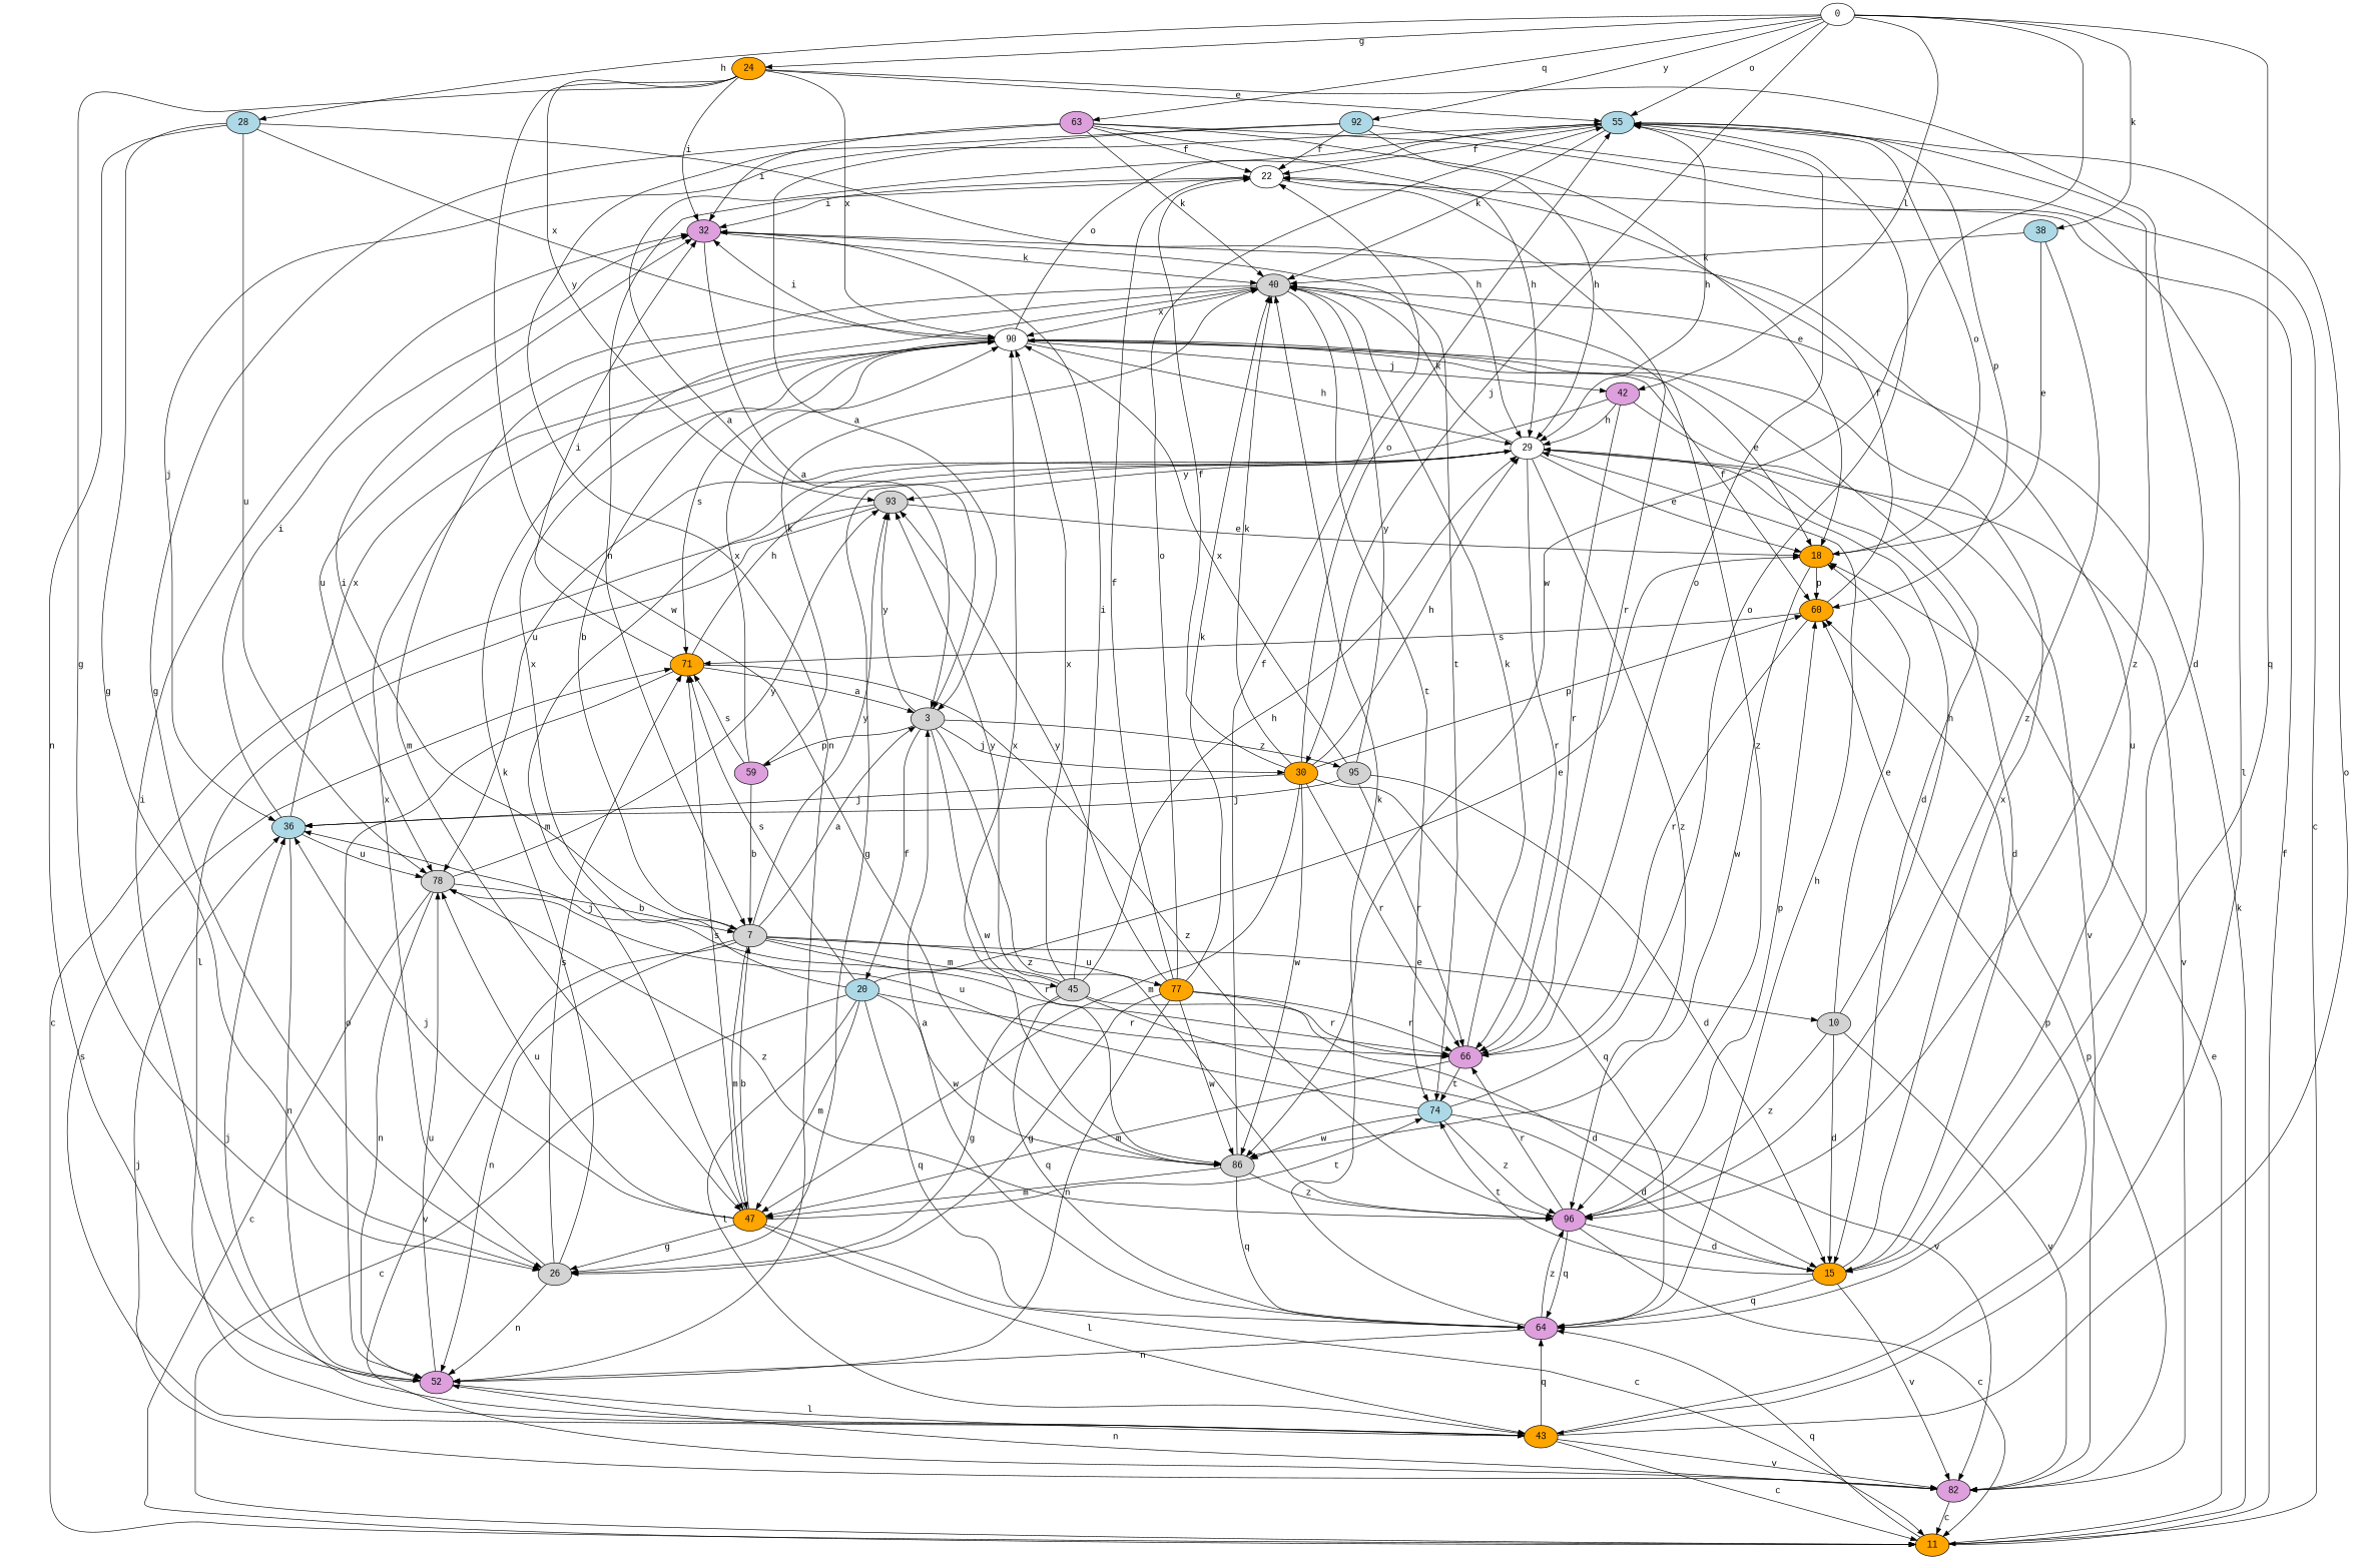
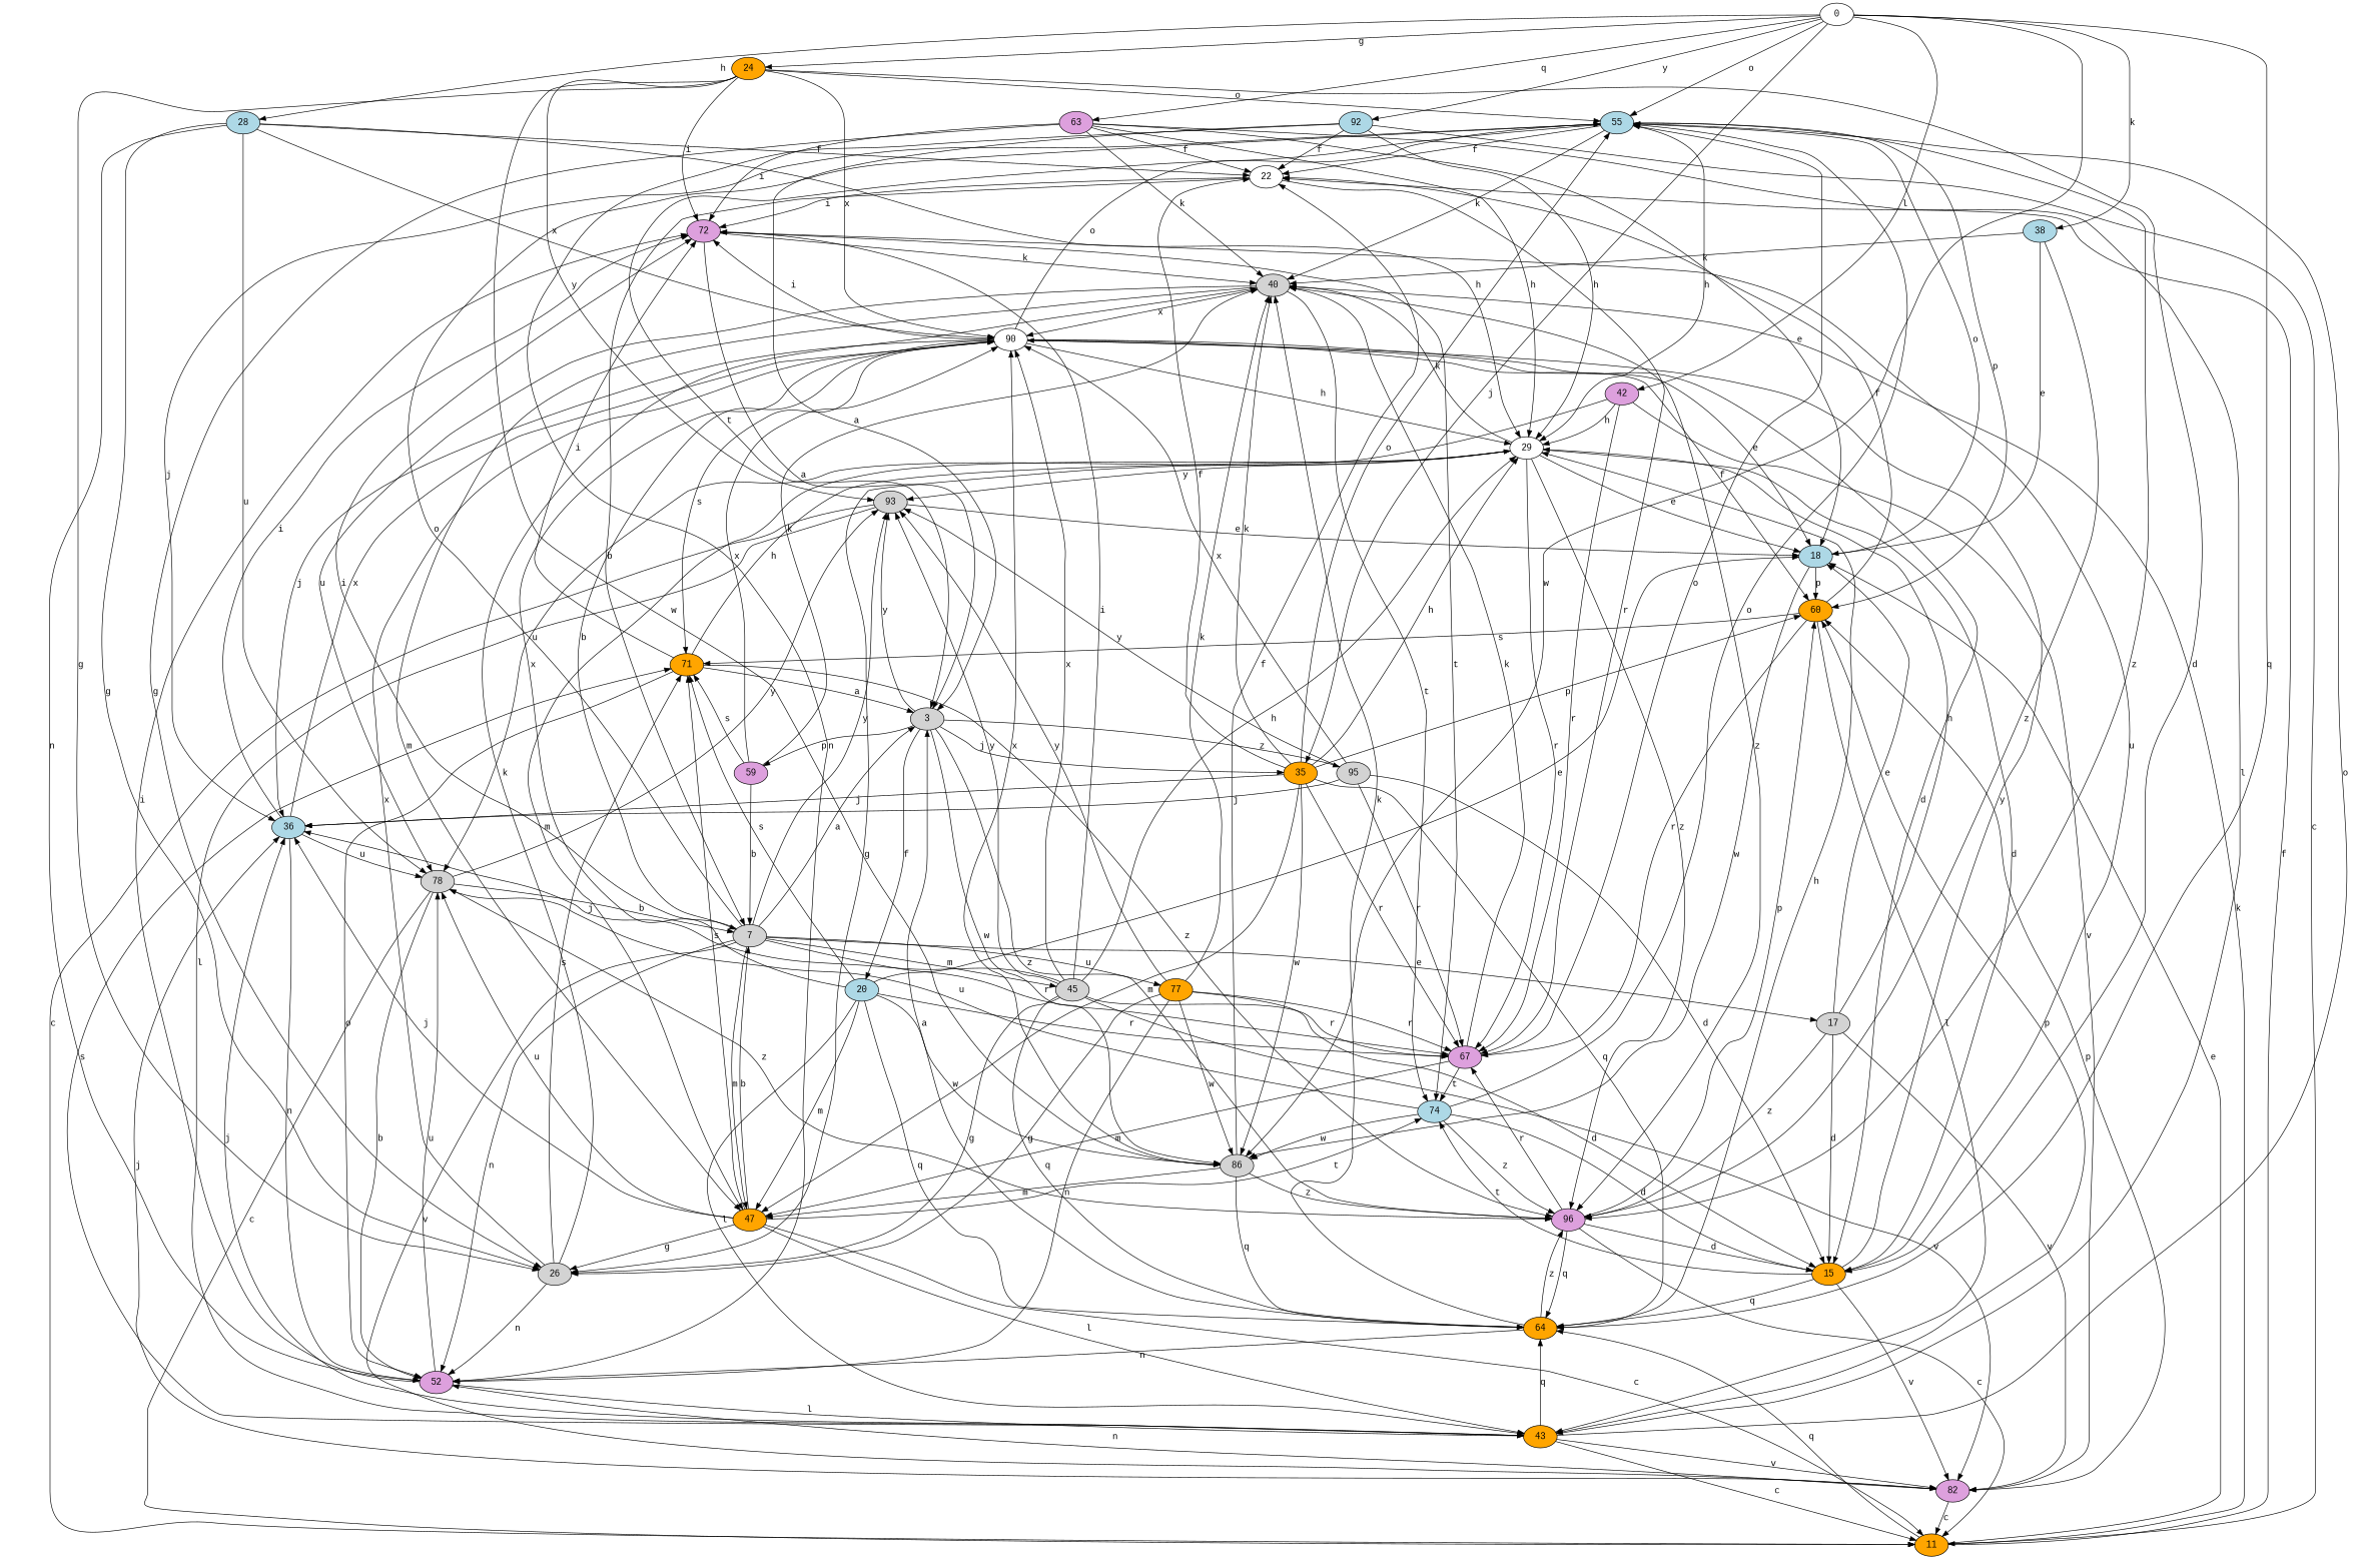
  strict digraph {
    fontname="Liberation Mono"
    node [fillcolor=lightgrey fontname="Liberation Mono" style=filled]
    edge [fontname="Liberation Mono"]
    0 [fillcolor=white]
    24 [fillcolor=orange]
    28 [fillcolor=lightblue]
-   35 [fillcolor=orange label=30]
+   35 [fillcolor=orange]
    38 [fillcolor=lightblue]
    42 [fillcolor=plum]
    55 [fillcolor=lightblue]
    63 [fillcolor=plum]
-   64 [fillcolor=plum]
+   64 [fillcolor=orange]
    86
    92 [fillcolor=lightblue]
    93
-   32 [fillcolor=plum]
+   32 [fillcolor=plum label=72]
    15 [fillcolor=orange]
    90 [fillcolor=white]
    26
    52 [fillcolor=plum]
    22 [fillcolor=white]
    29 [fillcolor=white]
    78
    47 [fillcolor=orange]
-   67 [fillcolor=plum label=66]
+   67 [fillcolor=plum]
    40
    60 [fillcolor=orange]
    36 [fillcolor=lightblue]
    96 [fillcolor=plum]
-   18 [fillcolor=orange]
+   18 [fillcolor=lightblue]
    82 [fillcolor=plum]
    3
    43 [fillcolor=orange]
    11 [fillcolor=orange]
    20 [fillcolor=lightblue]
    59 [fillcolor=plum]
    95
    71 [fillcolor=orange]
    7
-   17 [label=10]
+   17
    45
    77 [fillcolor=orange]
    74 [fillcolor=lightblue]
    0 -> 24 [label=g]
    0 -> 28 [label=h]
    0 -> 35 [label=j]
    0 -> 38 [label=k]
    0 -> 42 [label=l]
    0 -> 55 [label=o]
    0 -> 63 [label=q]
    0 -> 64 [label=q]
    0 -> 86 [label=w]
    0 -> 92 [label=y]
-   24 -> 55 [label=e]
+   24 -> 55 [label=o]
    24 -> 86 [label=w]
    24 -> 93 [label=y]
    24 -> 32 [label=i]
    24 -> 15 [label=d]
    24 -> 90 [label=x]
    24 -> 26 [label=g]
    28 -> 90 [label=x]
    28 -> 26 [label=g]
    28 -> 52 [label=n]
-   77 -> 22 [label=f]
+   28 -> 22 [label=f]
    28 -> 29 [label=h]
    28 -> 78 [label=u]
    35 -> 55 [label=o]
    35 -> 64 [label=q]
    35 -> 86 [label=w]
    35 -> 22 [label=f]
    35 -> 29 [label=h]
    35 -> 47 [label=m]
    35 -> 67 [label=r]
    35 -> 40 [label=k]
    35 -> 60 [label=p]
    35 -> 36 [label=j]
    38 -> 40 [label=k]
    38 -> 96 [label=z]
    38 -> 18 [label=e]
    42 -> 29 [label=h]
    42 -> 78 [label=u]
    42 -> 67 [label=r]
    42 -> 82 [label=v]
    55 -> 22 [label=f]
    55 -> 29 [label=h]
    55 -> 40 [label=k]
    55 -> 60 [label=p]
    55 -> 36 [label=j]
    55 -> 96 [label=z]
-   55 -> 3 [label=a]
+   55 -> 3 [label=t]
    63 -> 32 [label=i]
    63 -> 26 [label=g]
    63 -> 22 [label=f]
    63 -> 29 [label=h]
    63 -> 40 [label=k]
    63 -> 18 [label=e]
    63 -> 43 [label=l]
    64 -> 52 [label=n]
    64 -> 29 [label=h]
    64 -> 40 [label=k]
    64 -> 96 [label=z]
    64 -> 3 [label=a]
    86 -> 64 [label=q]
    86 -> 90 [label=x]
    86 -> 22 [label=f]
    86 -> 47 [label=m]
    86 -> 96 [label=z]
    92 -> 52 [label=n]
    92 -> 22 [label=f]
    92 -> 29 [label=h]
    92 -> 3 [label=a]
    92 -> 11 [label=c]
    93 -> 18 [label=e]
    93 -> 43 [label=l]
    93 -> 11 [label=c]
    32 -> 40 [label=k]
    32 -> 3 [label=a]
    32 -> 74 [label=t]
    15 -> 64 [label=q]
    15 -> 32 [label=u]
-   15 -> 90 [label=x]
+   15 -> 90 [label=y]
    15 -> 82 [label=v]
    15 -> 74 [label=t]
    90 -> 55 [label=o]
    90 -> 32 [label=i]
    90 -> 15 [label=d]
    90 -> 29 [label=h]
    90 -> 60 [label=f]
-   90 -> 42 [label=j]
+   90 -> 36 [label=j]
    90 -> 18 [label=e]
    90 -> 71 [label=s]
    90 -> 7 [label=b]
    26 -> 90 [label=x]
    26 -> 52 [label=n]
    26 -> 40 [label=k]
    26 -> 71 [label=s]
    52 -> 32 [label=i]
    52 -> 78 [label=u]
    52 -> 43 [label=l]
    22 -> 32 [label=i]
    22 -> 67 [label=r]
-   22 -> 7 [label=n]
+   22 -> 7 [label=b]
    29 -> 93 [label=y]
    29 -> 15 [label=d]
    29 -> 26 [label=g]
    29 -> 47 [label=m]
    29 -> 67 [label=r]
    29 -> 40 [label=k]
    29 -> 96 [label=z]
    29 -> 18 [label=e]
-   29 -> 82 [label=v]
    78 -> 93 [label=y]
-   78 -> 52 [label=n]
+   78 -> 52 [label=b]
    78 -> 96 [label=z]
    78 -> 11 [label=c]
    78 -> 7 [label=b]
    47 -> 26 [label=g]
    47 -> 78 [label=u]
    47 -> 36 [label=j]
    47 -> 43 [label=l]
    47 -> 11 [label=c]
    47 -> 71 [label=s]
    47 -> 7 [label=b]
    47 -> 74 [label=t]
    67 -> 55 [label=o]
    67 -> 47 [label=m]
    67 -> 40 [label=k]
    67 -> 74 [label=t]
    40 -> 90 [label=x]
    40 -> 78 [label=u]
    40 -> 47 [label=m]
    40 -> 96 [label=z]
    40 -> 74 [label=t]
    60 -> 22 [label=f]
    60 -> 67 [label=r]
+   60 -> 43 [label=l]
    60 -> 71 [label=s]
    36 -> 32 [label=i]
    36 -> 90 [label=x]
    36 -> 52 [label=n]
    36 -> 78 [label=u]
    96 -> 64 [label=q]
    96 -> 15 [label=d]
    96 -> 67 [label=r]
    96 -> 60 [label=p]
    96 -> 11 [label=c]
    18 -> 55 [label=o]
    18 -> 86 [label=w]
    18 -> 60 [label=p]
    82 -> 52 [label=n]
    82 -> 60 [label=p]
    82 -> 36 [label=j]
    82 -> 11 [label=c]
    3 -> 35 [label=j]
    3 -> 86 [label=w]
    3 -> 93 [label=y]
    3 -> 96 [label=z]
    3 -> 20 [label=f]
    3 -> 59 [label=p]
    3 -> 95 [label=z]
    43 -> 55 [label=o]
    43 -> 64 [label=q]
    43 -> 60 [label=p]
    43 -> 36 [label=j]
    43 -> 82 [label=v]
    43 -> 11 [label=c]
    43 -> 71 [label=s]
    11 -> 64 [label=q]
    11 -> 22 [label=f]
    11 -> 40 [label=k]
    11 -> 18 [label=e]
    20 -> 64 [label=q]
    20 -> 86 [label=w]
    20 -> 90 [label=x]
    20 -> 47 [label=m]
    20 -> 67 [label=r]
    20 -> 18 [label=e]
    20 -> 43 [label=l]
-   20 -> 11 [label=c]
    20 -> 71 [label=s]
    59 -> 90 [label=x]
    59 -> 40 [label=k]
    59 -> 71 [label=s]
    59 -> 7 [label=b]
-   95 -> 40 [label=y]
+   95 -> 93 [label=y]
    95 -> 15 [label=d]
    95 -> 90 [label=x]
    95 -> 67 [label=r]
    95 -> 36 [label=j]
    71 -> 32 [label=i]
    71 -> 52 [label=o]
    71 -> 29 [label=h]
    71 -> 96 [label=z]
    71 -> 3 [label=a]
    7 -> 93 [label=y]
    7 -> 32 [label=i]
    7 -> 52 [label=n]
    7 -> 47 [label=m]
    7 -> 67 [label=r]
    7 -> 82 [label=v]
    7 -> 3 [label=a]
    7 -> 17 [label=e]
    7 -> 45 [label=m]
    7 -> 77 [label=u]
    17 -> 15 [label=d]
    17 -> 29 [label=h]
    17 -> 96 [label=z]
    17 -> 18 [label=e]
    17 -> 82 [label=v]
    45 -> 64 [label=q]
    45 -> 93 [label=y]
    45 -> 32 [label=i]
    45 -> 90 [label=x]
    45 -> 26 [label=g]
    45 -> 29 [label=h]
    45 -> 67 [label=r]
    45 -> 36 [label=j]
    45 -> 82 [label=v]
-   77 -> 55 [label=o]
+   7 -> 55 [label=o]
    77 -> 86 [label=w]
    77 -> 93 [label=y]
    77 -> 15 [label=d]
    77 -> 26 [label=g]
    77 -> 52 [label=n]
    77 -> 67 [label=r]
    77 -> 40 [label=k]
    74 -> 55 [label=o]
    74 -> 86 [label=w]
    74 -> 15 [label=d]
    74 -> 78 [label=u]
    74 -> 96 [label=z]
  }
